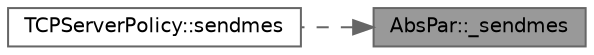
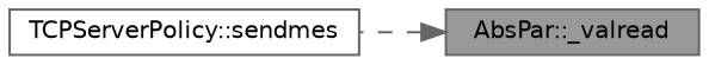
  digraph {
    rankdir=RL
    node [fontname=Helvetica fontsize=10 shape=box style=filled]
-   n1 [color=gray40 fillcolor=grey60 fontcolor=black height=0.2 label="AbsPar::_sendmes" width=0.4]
+   n1 [color=gray40 fillcolor=grey60 fontcolor=black height=0.2 label="AbsPar::_valread" width=0.4]
    n2 [color=grey40 fillcolor=white height=0.2 label="TCPServerPolicy::sendmes" width=0.4]
    n1 -> n2 [color=gray40 dir=back fontname=Helvetica fontsize=10 labelfontname=Helvetica labelfontsize=10 style=dashed]
  }
